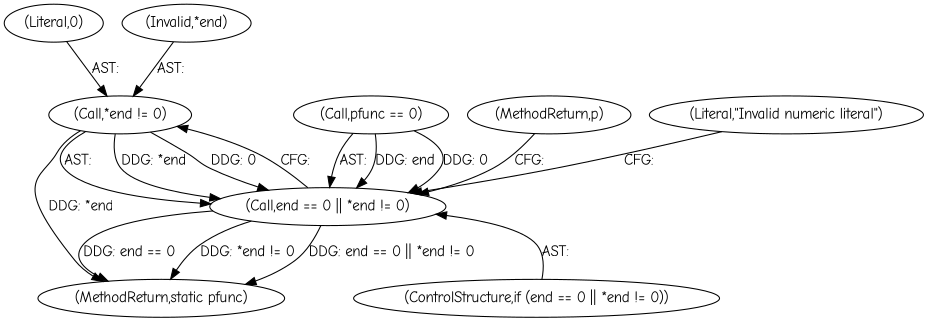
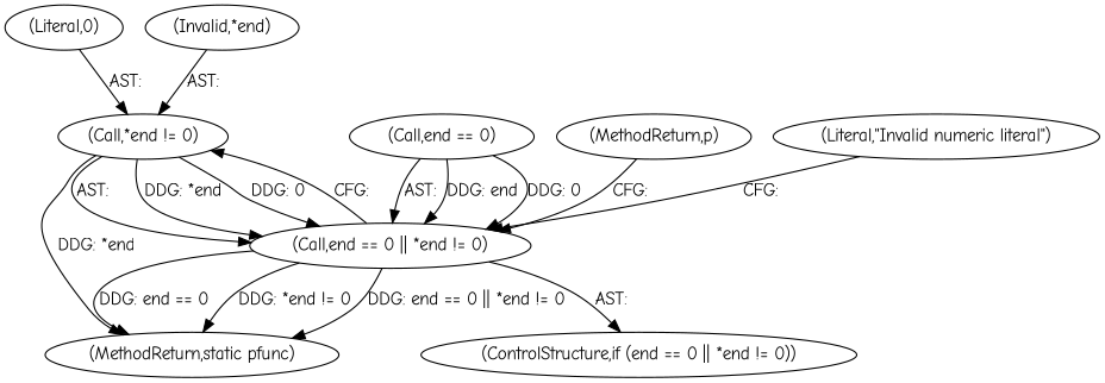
  digraph {
    fontname="Comic Neue"
    node [fontname="Comic Neue"]
    edge [fontname="Comic Neue"]
    n1 [label="(Call,*end != 0)"]
    n2 [label="(Call,end == 0 || *end != 0)"]
    n3 [label="(MethodReturn,static pfunc)"]
    n4 [label="(ControlStructure,if (end == 0 || *end != 0))"]
    n5 [label="(Literal,0)"]
-   n6 [label="(Call,pfunc == 0)"]
+   n6 [label="(Call,end == 0)"]
    n7 [label="(MethodReturn,p)"]
    n8 [label="(Invalid,*end)"]
    n9 [label="(Literal,\"Invalid numeric literal\")"]
    n1 -> n2 [label="AST: "]
    n1 -> n2 [label="DDG: *end"]
    n1 -> n2 [label="DDG: 0"]
    n1 -> n3 [label="DDG: *end"]
    n2 -> n1 [label="CFG: "]
    n2 -> n3 [label="DDG: end == 0"]
    n2 -> n3 [label="DDG: *end != 0"]
    n2 -> n3 [label="DDG: end == 0 || *end != 0"]
-   n4 -> n2 [label="AST: "]
+   n2 -> n4 [label="AST: "]
    n5 -> n1 [label="AST: "]
    n6 -> n2 [label="AST: "]
    n6 -> n2 [label="DDG: end"]
    n6 -> n2 [label="DDG: 0"]
    n7 -> n2 [label="CFG: "]
    n8 -> n1 [label="AST: "]
    n9 -> n2 [label="CFG: "]
  }
